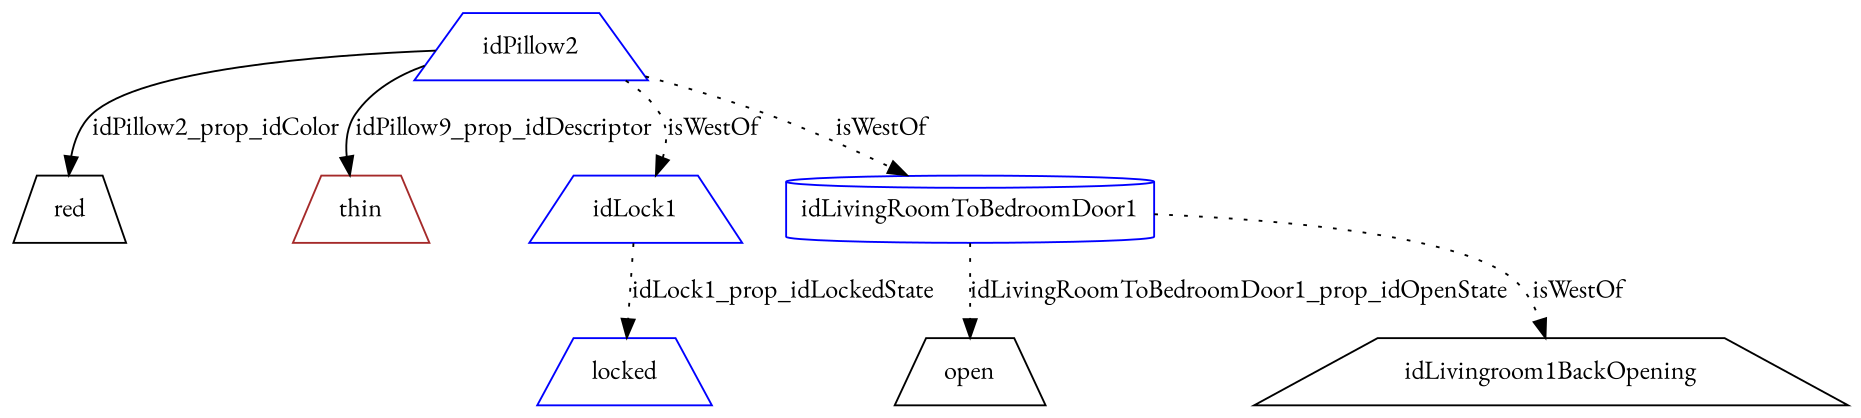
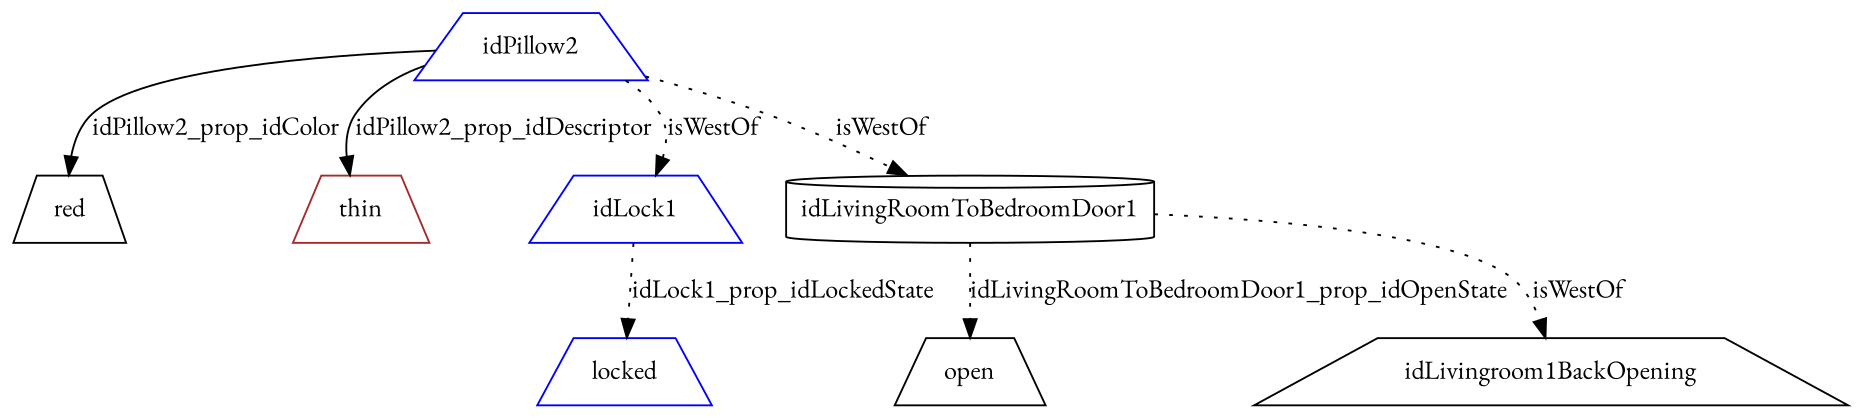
  strict digraph {
    fontname="EB Garamond"
    node [color=black fontname="EB Garamond" shape=trapezium]
    edge [edge_type=property fontname="EB Garamond" style=dotted]
    idPillow2 [color=blue node_type=entity_node root=root]
    red
    thin [color=brown]
    idLock1 [color=blue]
-   idLivingRoomToBedroomDoor1 [color=blue shape=cylinder]
+   idLivingRoomToBedroomDoor1 [shape=cylinder]
    locked [color=blue]
    open
    idLivingroom1BackOpening
    idPillow2 -> red [label=idPillow2_prop_idColor style=solid]
-   idPillow2 -> thin [label=idPillow9_prop_idDescriptor style=solid]
+   idPillow2 -> thin [label=idPillow2_prop_idDescriptor style=solid]
    idPillow2 -> idLock1 [edge_type=relationship label=isWestOf]
    idPillow2 -> idLivingRoomToBedroomDoor1 [edge_type=relationship label=isWestOf]
    idLock1 -> locked [label=idLock1_prop_idLockedState]
    idLivingRoomToBedroomDoor1 -> open [label=idLivingRoomToBedroomDoor1_prop_idOpenState]
    idLivingRoomToBedroomDoor1 -> idLivingroom1BackOpening [edge_type=relationship label=isWestOf]
  }
